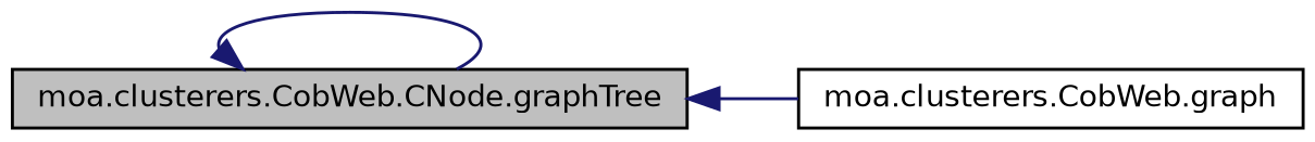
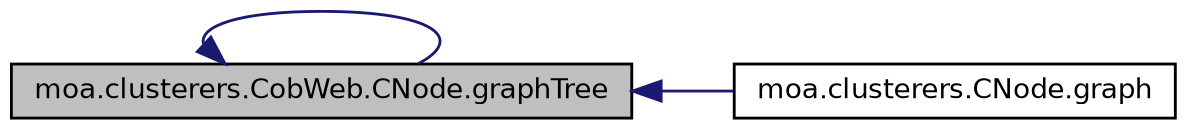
  digraph {
    rankdir=LR
    node [color=black fontname=Helvetica fontsize=10 shape=record style=filled]
    edge [color=midnightblue dir=back fontname=Helvetica fontsize=10 labelfontname=Helvetica labelfontsize=10 style=solid]
    n1 [fillcolor=grey75 fontcolor=black height=0.2 label="moa.clusterers.CobWeb.CNode.graphTree" width=0.4]
-   n2 [fillcolor=white height=0.2 label="moa.clusterers.CobWeb.graph" width=0.4]
+   n2 [fillcolor=white height=0.2 label="moa.clusterers.CNode.graph" width=0.4]
    n1 -> n1
    n1 -> n2
  }
